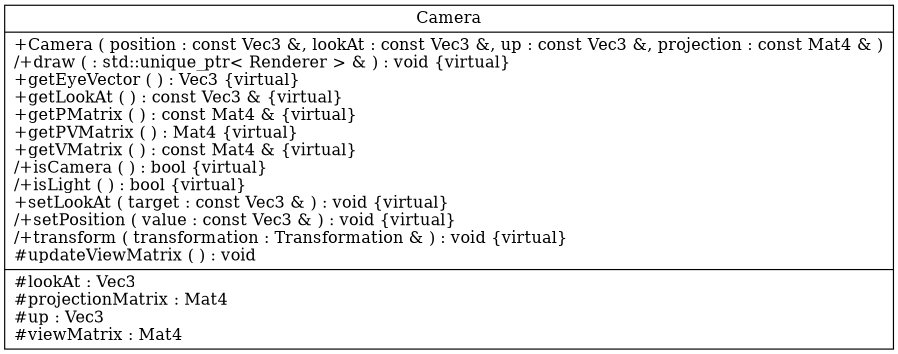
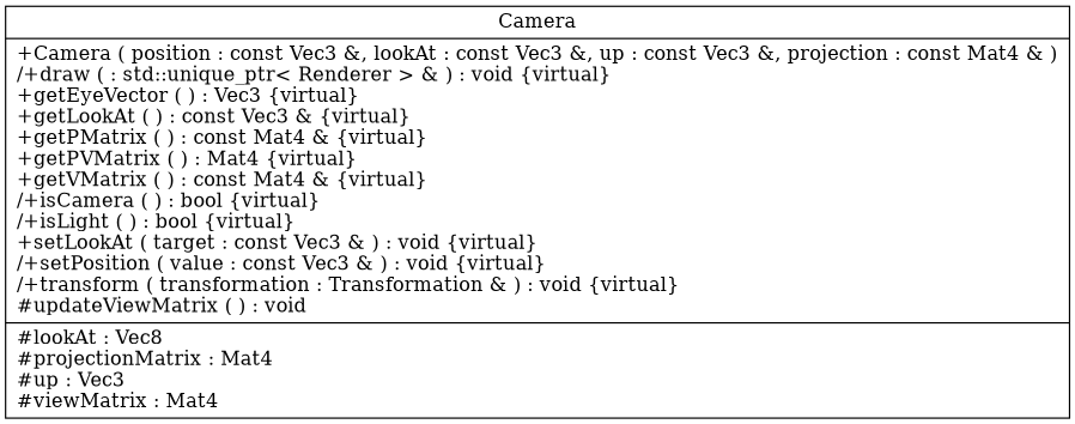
  digraph {
    rankdir=RL
-   n1 [label="Camera\n|+Camera ( position : const Vec3 &, lookAt : const Vec3 &, up : const Vec3 &, projection : const Mat4 & )\l/+draw (  : std::unique_ptr\< Renderer \> & ) : void \{virtual\}\l+getEyeVector (  ) : Vec3 \{virtual\}\l+getLookAt (  ) : const Vec3 & \{virtual\}\l+getPMatrix (  ) : const Mat4 & \{virtual\}\l+getPVMatrix (  ) : Mat4 \{virtual\}\l+getVMatrix (  ) : const Mat4 & \{virtual\}\l/+isCamera (  ) : bool \{virtual\}\l/+isLight (  ) : bool \{virtual\}\l+setLookAt ( target : const Vec3 & ) : void \{virtual\}\l/+setPosition ( value : const Vec3 & ) : void \{virtual\}\l/+transform ( transformation : Transformation & ) : void \{virtual\}\l#updateViewMatrix (  ) : void\l|#lookAt : Vec3\l#projectionMatrix : Mat4\l#up : Vec3\l#viewMatrix : Mat4\l" shape=record]
+   n1 [label="Camera\n|+Camera ( position : const Vec3 &, lookAt : const Vec3 &, up : const Vec3 &, projection : const Mat4 & )\l/+draw (  : std::unique_ptr\< Renderer \> & ) : void \{virtual\}\l+getEyeVector (  ) : Vec3 \{virtual\}\l+getLookAt (  ) : const Vec3 & \{virtual\}\l+getPMatrix (  ) : const Mat4 & \{virtual\}\l+getPVMatrix (  ) : Mat4 \{virtual\}\l+getVMatrix (  ) : const Mat4 & \{virtual\}\l/+isCamera (  ) : bool \{virtual\}\l/+isLight (  ) : bool \{virtual\}\l+setLookAt ( target : const Vec3 & ) : void \{virtual\}\l/+setPosition ( value : const Vec3 & ) : void \{virtual\}\l/+transform ( transformation : Transformation & ) : void \{virtual\}\l#updateViewMatrix (  ) : void\l|#lookAt : Vec8\l#projectionMatrix : Mat4\l#up : Vec3\l#viewMatrix : Mat4\l" shape=record]
  }
